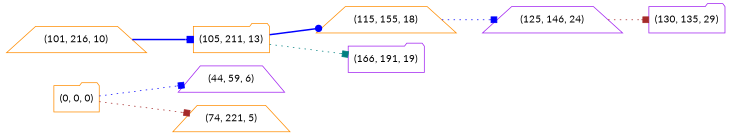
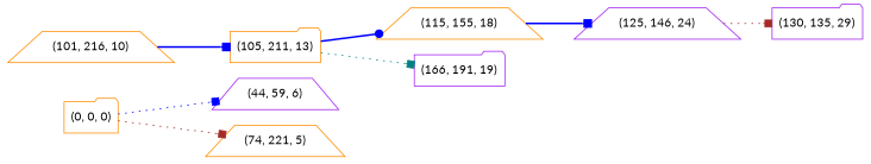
  digraph {
    fontname=Lato
    rankdir=LR
    node [color=darkorange fontname=Lato shape=trapezium]
    edge [arrowhead=box color=blue fontname=Lato style=dotted]
    "(0, 0, 0)" [shape=folder]
    "(44, 59, 6)" [color=purple]
    "(74, 221, 5)"
    "(105, 211, 13)" [shape=folder]
    "(101, 216, 10)"
    "(115, 155, 18)"
    "(166, 191, 19)" [color=purple shape=folder]
    "(125, 146, 24)" [color=purple]
    "(130, 135, 29)" [color=purple shape=folder]
    "(0, 0, 0)" -> "(44, 59, 6)"
    "(0, 0, 0)" -> "(74, 221, 5)" [color=brown]
    "(105, 211, 13)" -> "(115, 155, 18)" [arrowhead=dot style=bold]
    "(105, 211, 13)" -> "(166, 191, 19)" [color=teal]
    "(101, 216, 10)" -> "(105, 211, 13)" [style=bold]
-   "(115, 155, 18)" -> "(125, 146, 24)"
+   "(115, 155, 18)" -> "(125, 146, 24)" [style=bold]
    "(125, 146, 24)" -> "(130, 135, 29)" [color=brown]
  }
